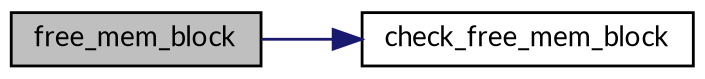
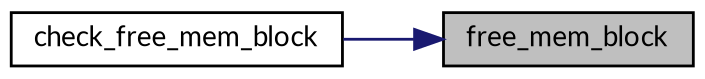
  digraph {
    rankdir=LR
    fontname=Lato
    node [color=black fontname=Lato fontsize=10 shape=record style=filled]
    n1 [fillcolor=grey75 fontcolor=black height=0.2 label=free_mem_block width=0.4]
    n2 [fillcolor=white height=0.2 label=check_free_mem_block width=0.4]
-   n1 -> n2 [color=midnightblue fontname=Lato fontsize=10 labelfontname=Helvetica labelfontsize=10 style=solid]
+   n2 -> n1 [color=midnightblue fontname=Lato fontsize=10 labelfontname=Helvetica labelfontsize=10 style=solid]
  }
